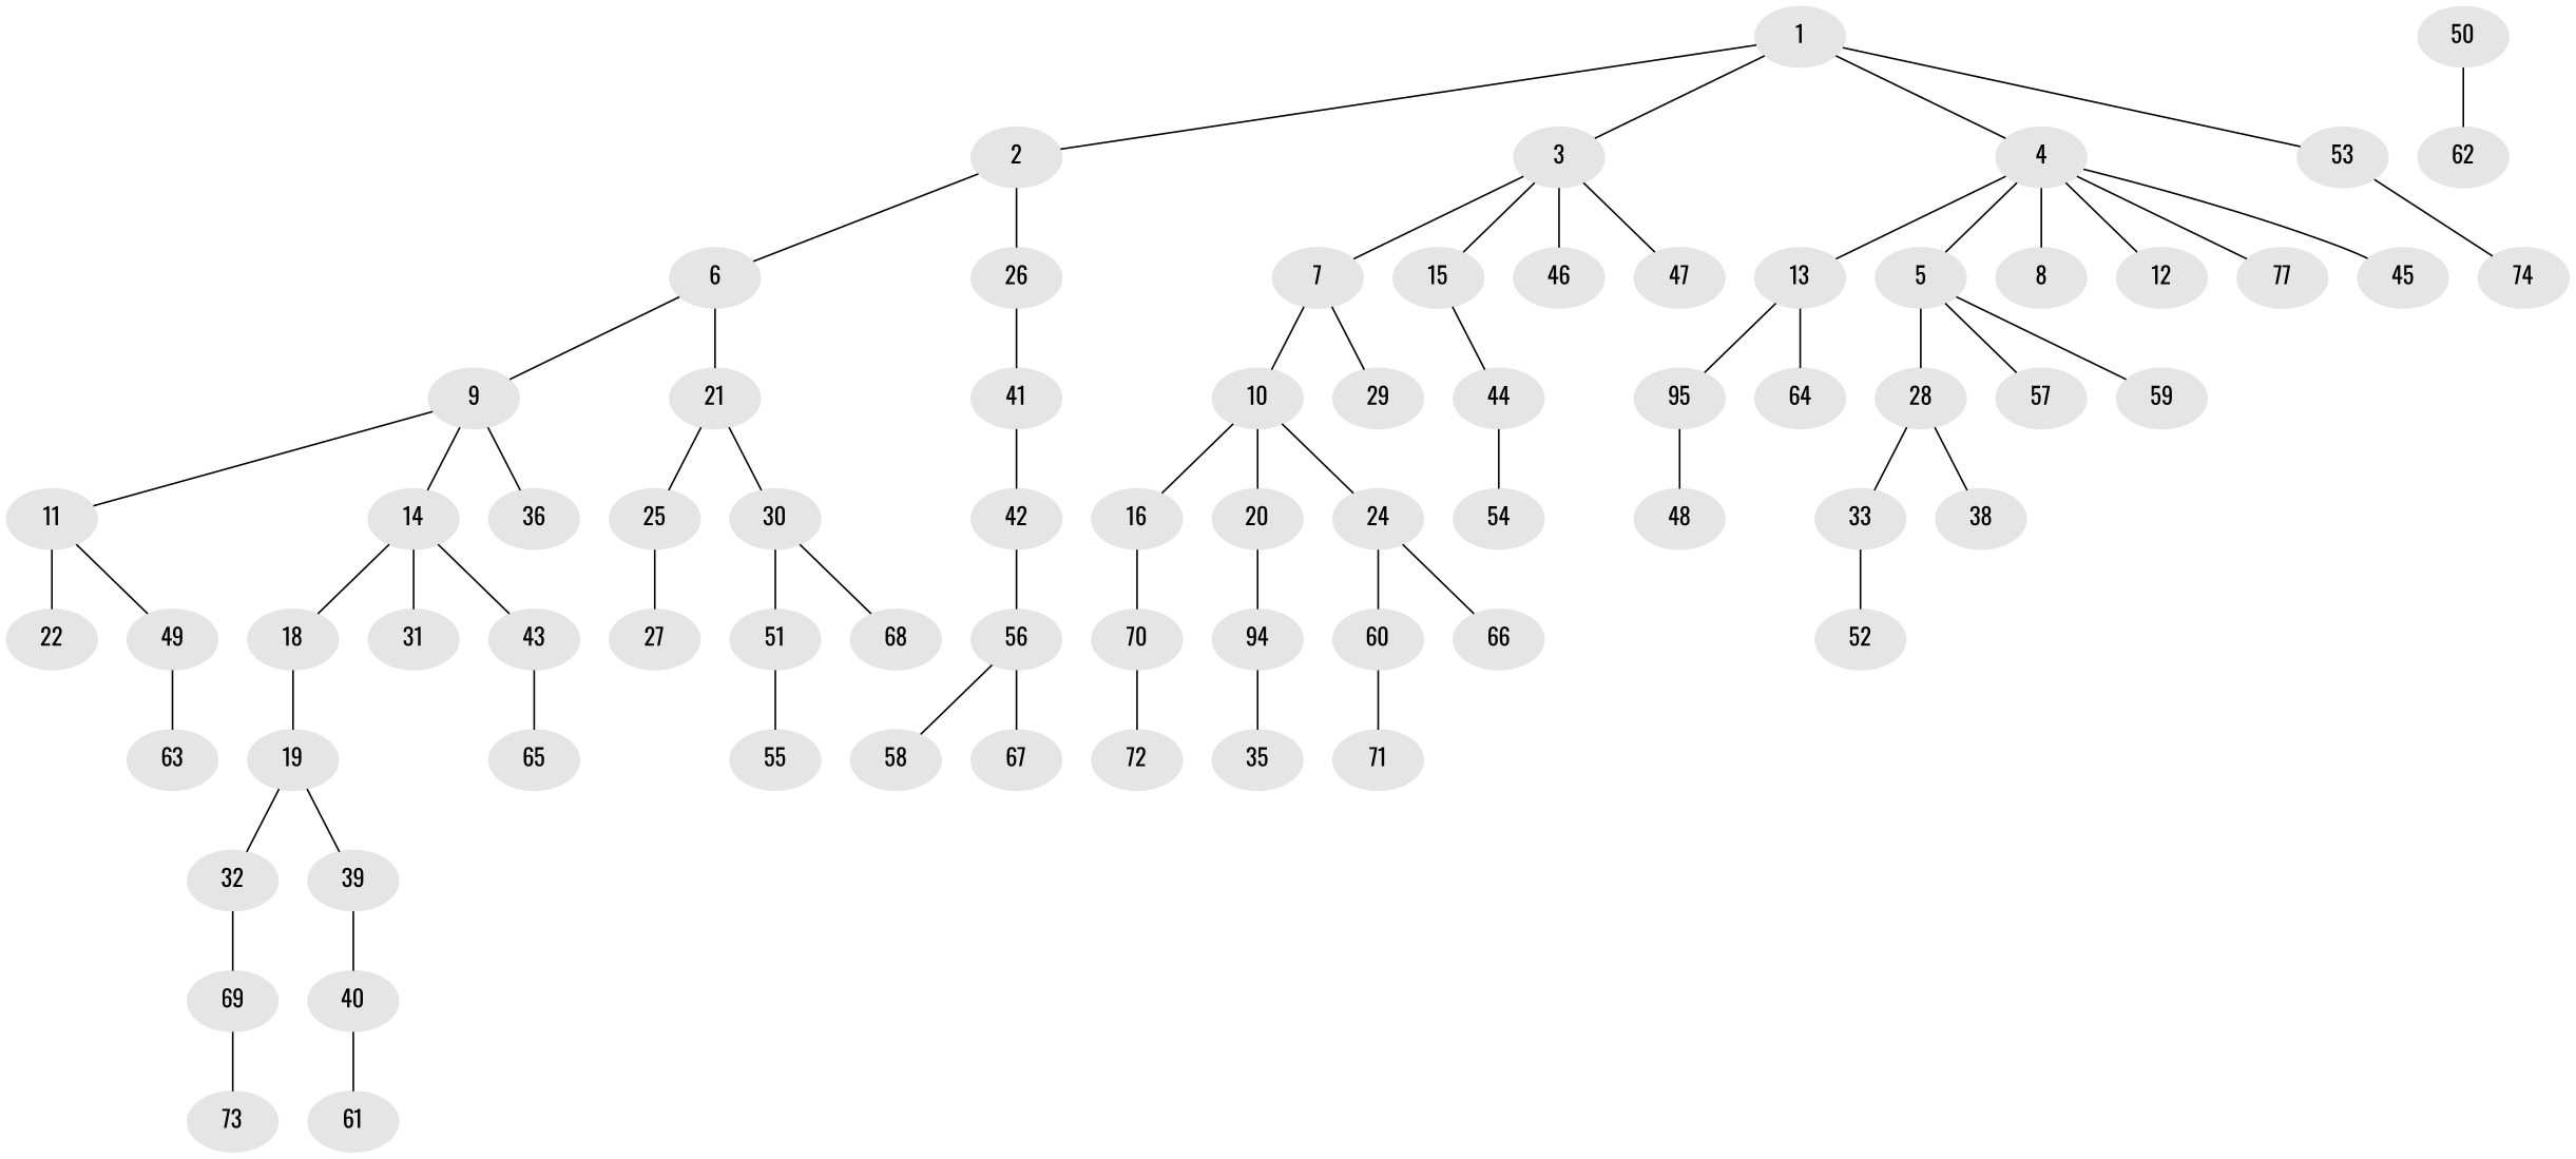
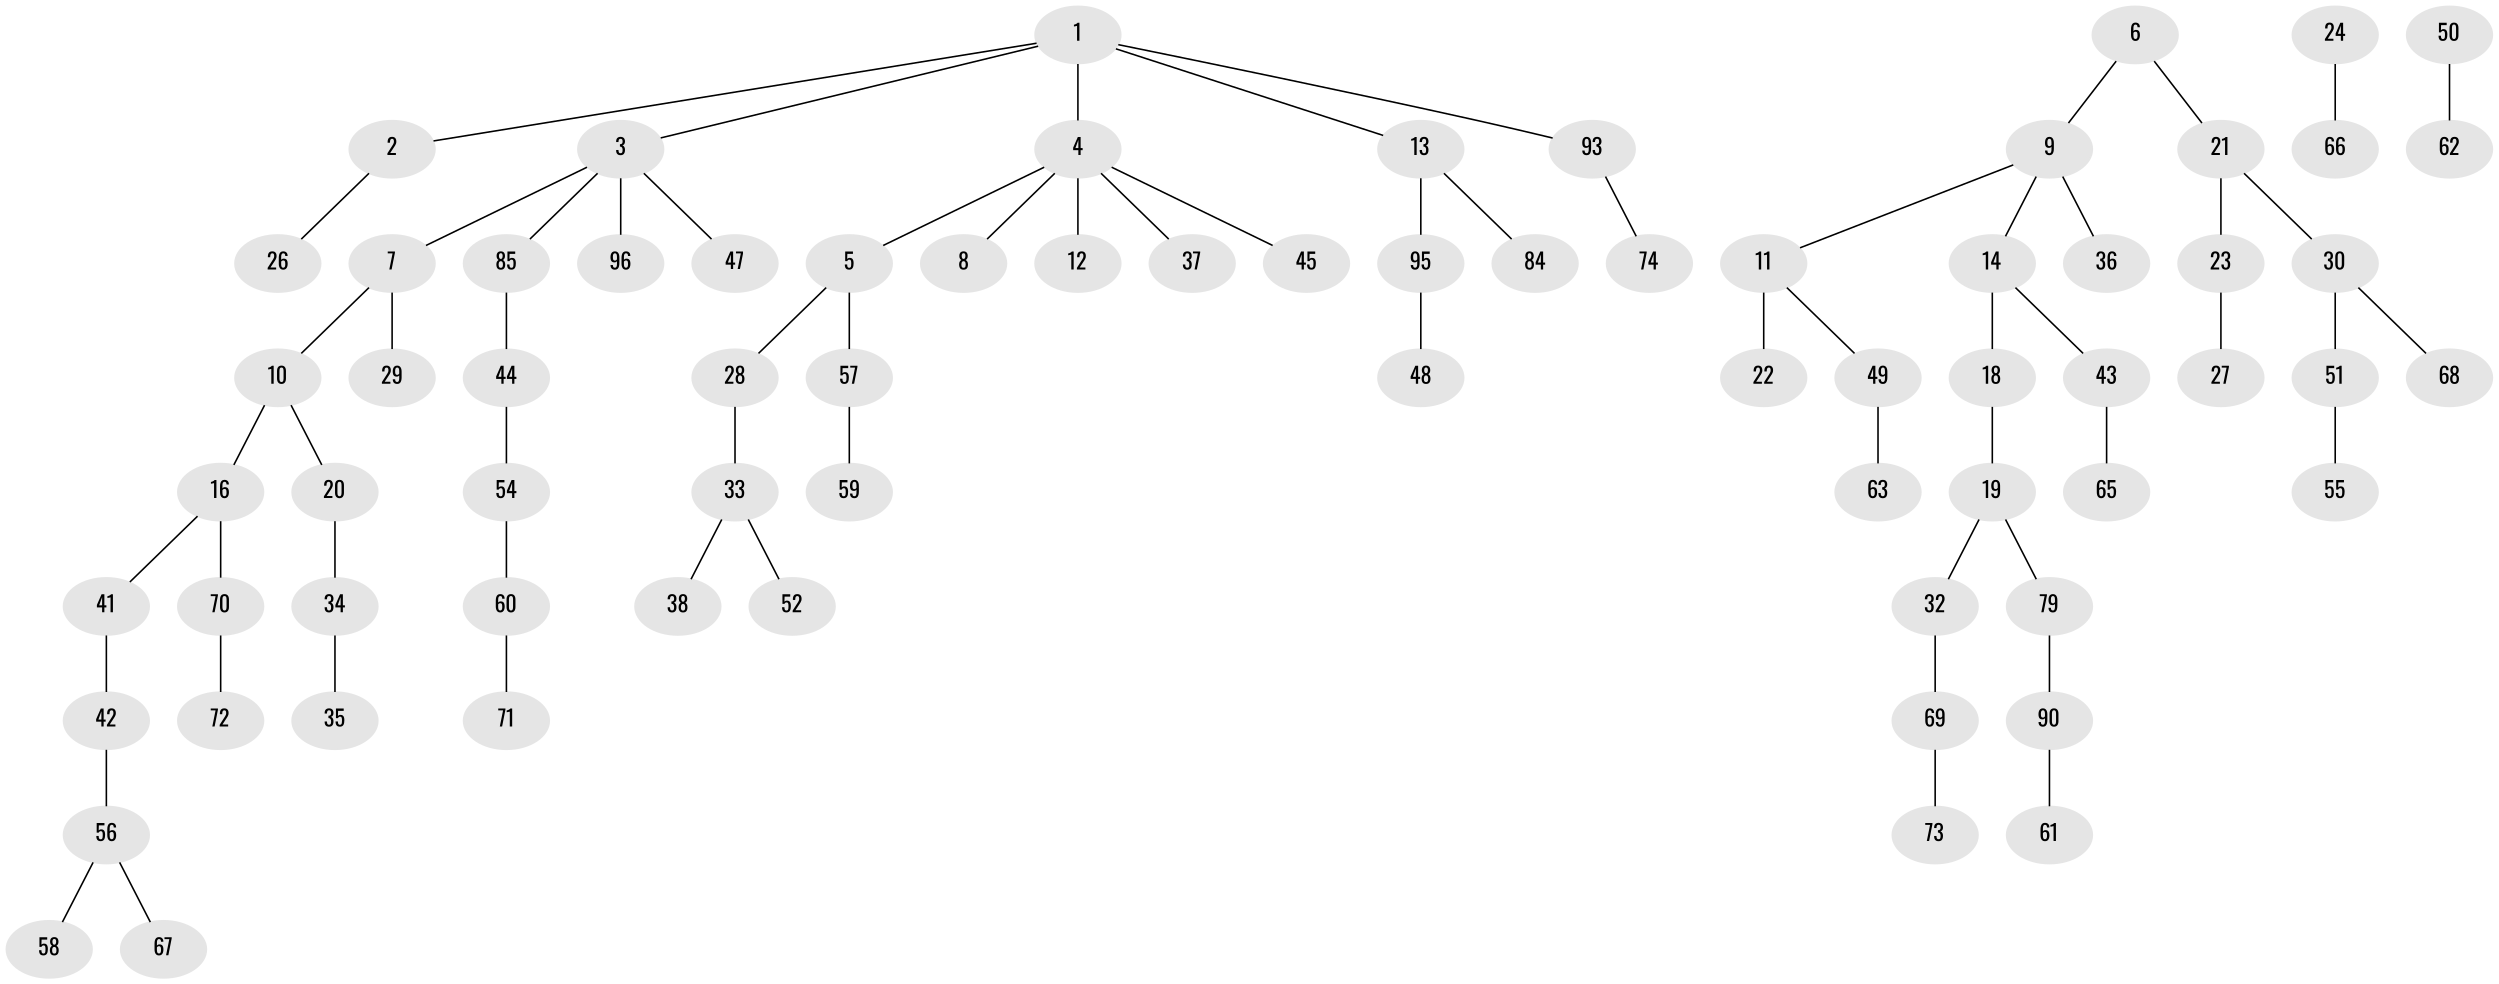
  graph {
    fontname=Oswald
    node [color=gray90 fontname=Oswald style=filled]
    edge [fontname=Oswald weight=1.0]
    1
    2
    3
    4
    13
-   53
+   53 [label=93]
    6
    26
    7
-   15
-   46
+   15 [label=85]
+   46 [label=96]
    47
    5
    8
    12
-   37 [label=77]
+   37
    45
    n18 [label=95]
-   64
+   64 [label=84]
    74
    9
    21
    41
    10
    29
    44
    28
    57
    59
    33
    11
    14
    36
-   23 [label=25]
+   23
    30
    16
    20
    24
    22
    49
    18
-   31
    43
    70
-   34 [label=94]
+   34
    60
    66
    63
    48
    19
    65
    54
    72
    50
    62
    32
-   39
+   39 [label=79]
    69
-   40
+   40 [label=90]
    35
    27
    51
    68
    71
    42
    38
    52
    55
    73
    61
    56
    58
    67
    1 -- 2
    1 -- 3
    1 -- 4
-   4 -- 13
+   1 -- 13
    1 -- 53
-   2 -- 6
    2 -- 26
    3 -- 7
    3 -- 15
    3 -- 46
    3 -- 47
    4 -- 5
    4 -- 8
    4 -- 12
    4 -- 37
    4 -- 45
    13 -- n18
    13 -- 64
    53 -- 74
    6 -- 9
    6 -- 21
-   26 -- 41 [weight=2.0]
+   16 -- 41 [weight=2.0]
    7 -- 10
    7 -- 29
    15 -- 44
    5 -- 28
    5 -- 57
-   5 -- 59
+   57 -- 59
    n18 -- 48
    9 -- 11
    9 -- 14
    9 -- 36
    21 -- 23
    21 -- 30
    41 -- 42
    10 -- 16
    10 -- 20
-   10 -- 24
    44 -- 54
    28 -- 33
-   28 -- 38
+   33 -- 38
    33 -- 52
    11 -- 22 [weight=3.0]
    11 -- 49
    14 -- 18
-   14 -- 31
    14 -- 43
    23 -- 27 [weight=2.0]
    30 -- 51
    30 -- 68
    16 -- 70 [weight=2.0]
    20 -- 34
-   24 -- 60
+   54 -- 60
    24 -- 66
    49 -- 63
    18 -- 19 [weight=2.0]
    43 -- 65
    70 -- 72
    34 -- 35
    60 -- 71
    19 -- 32
    19 -- 39
    50 -- 62
    32 -- 69
    39 -- 40
    69 -- 73
    40 -- 61
    51 -- 55
    42 -- 56
    56 -- 58
    56 -- 67
  }
